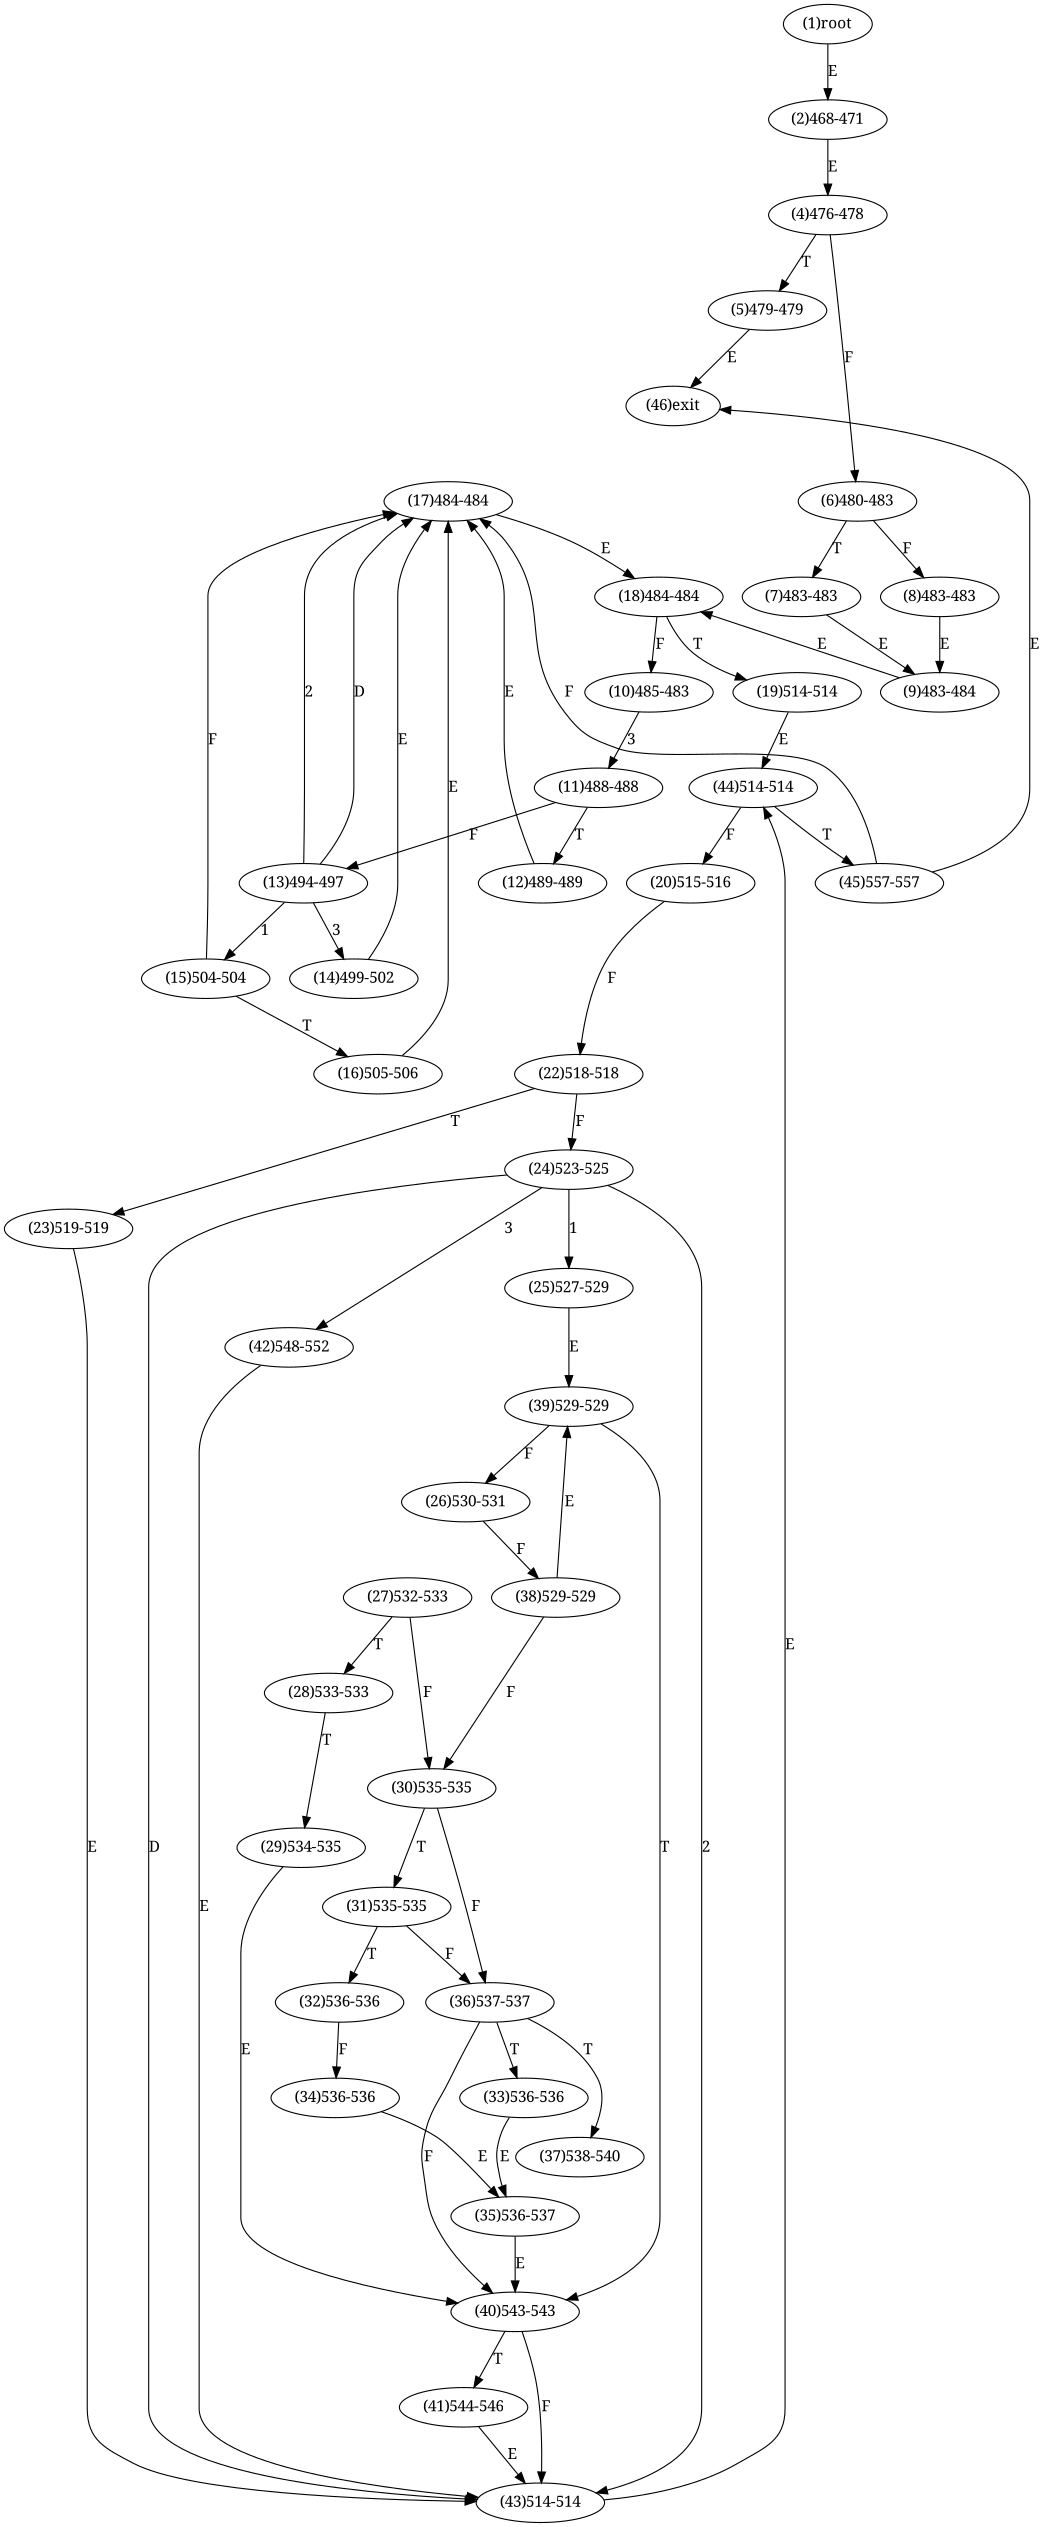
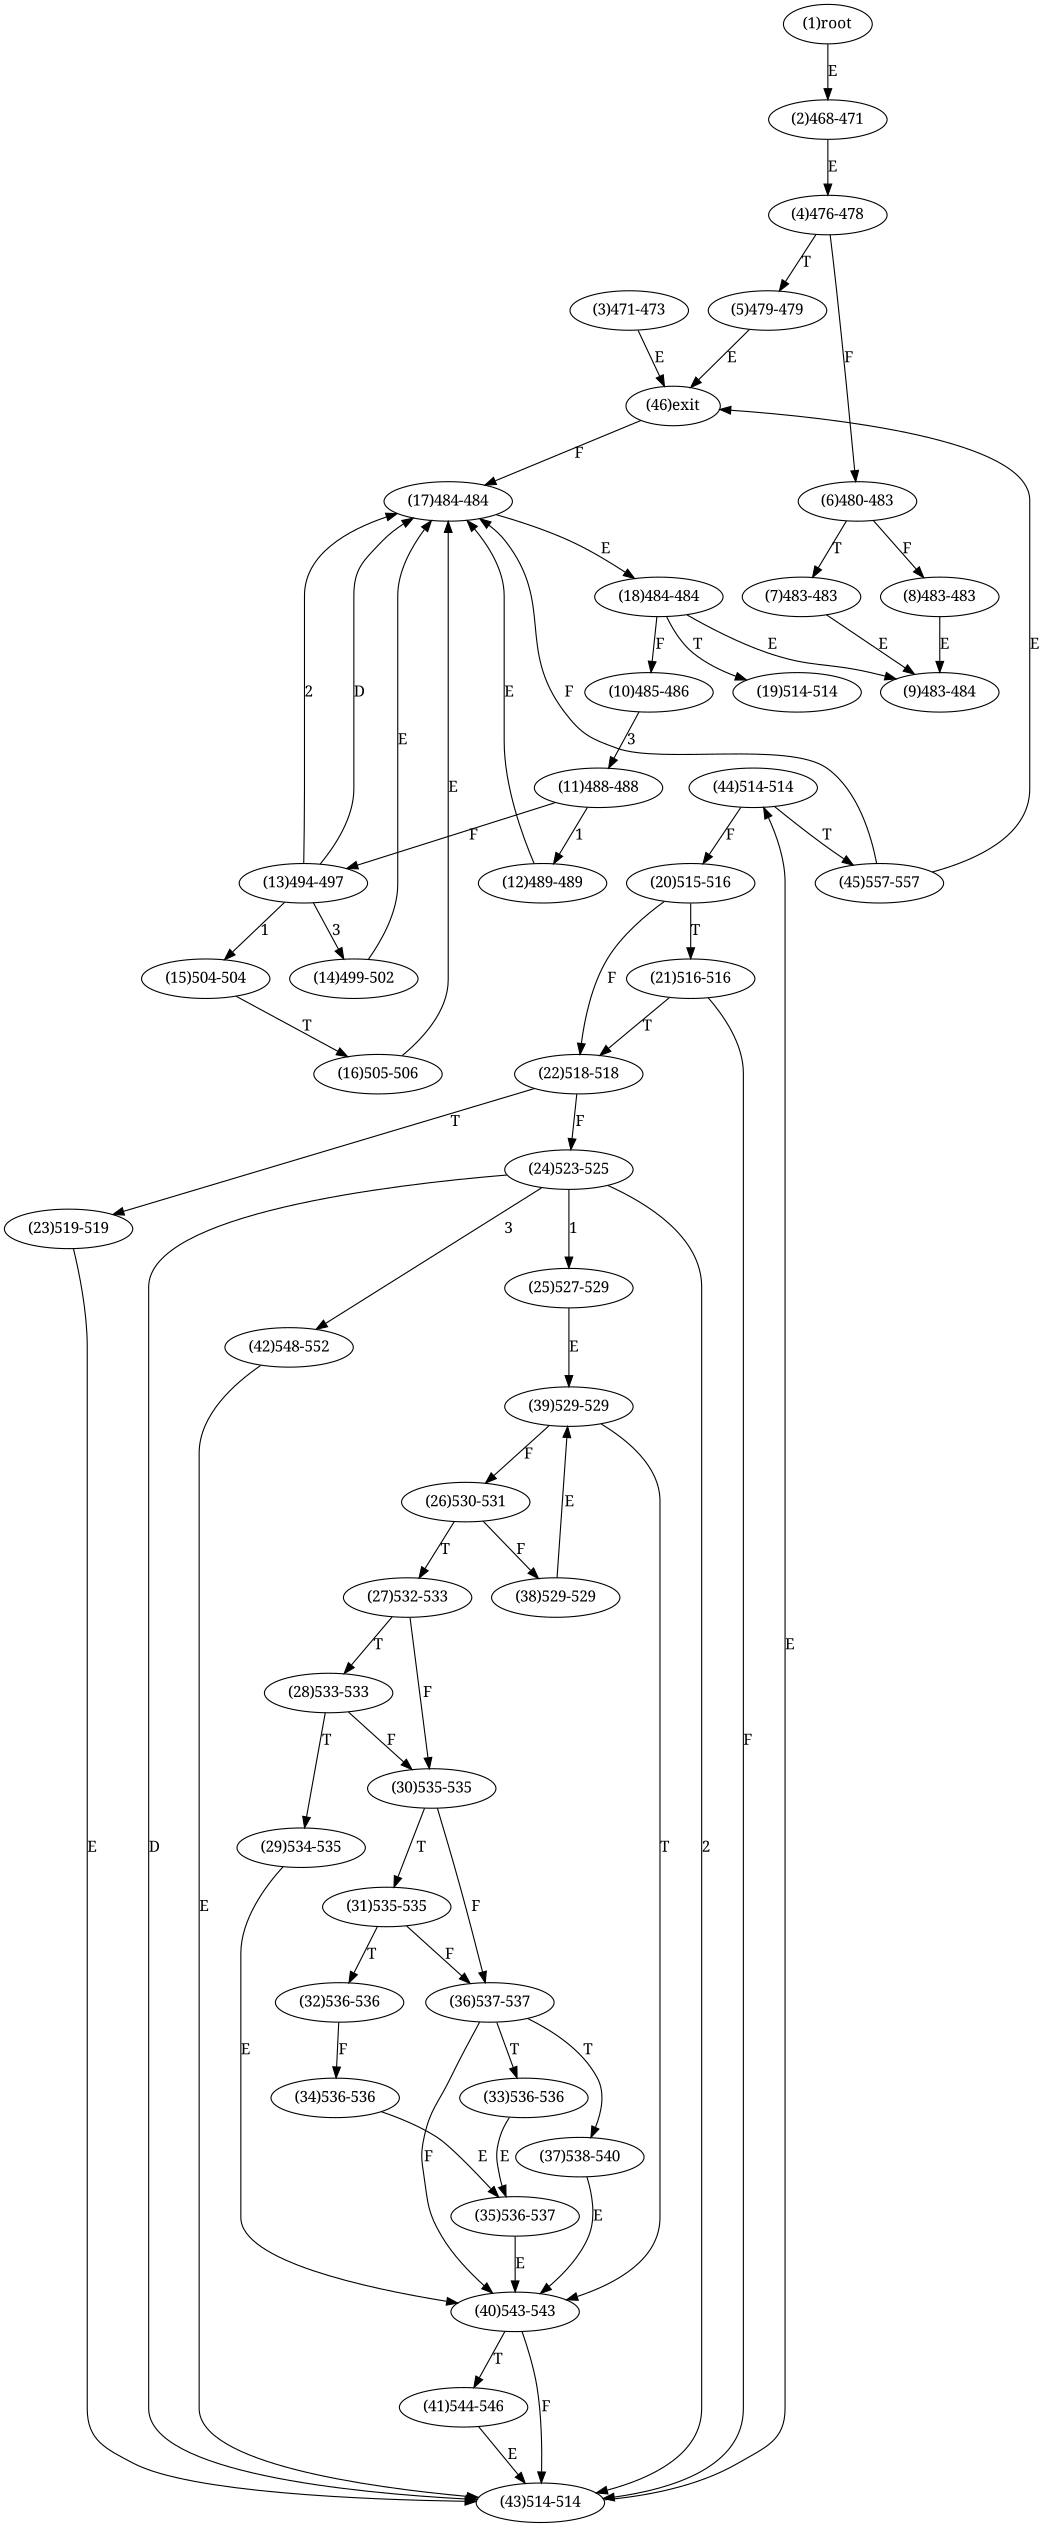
  digraph {
    fontname="Noto Serif"
    node [fontname="Noto Serif"]
    edge [fontname="Noto Serif"]
    n1 [label="(1)root"]
    n2 [label="(2)468-471"]
    n3 [label="(4)476-478"]
    n4 [label="(5)479-479"]
    n5 [label="(6)480-483"]
+   n6 [label="(3)471-473"]
    n7 [label="(46)exit"]
    n8 [label="(7)483-483"]
    n9 [label="(8)483-483"]
    n10 [label="(9)483-484"]
    n11 [label="(18)484-484"]
-   n12 [label="(10)485-483"]
+   n12 [label="(10)485-486"]
    n13 [label="(19)514-514"]
    n14 [label="(11)488-488"]
    n15 [label="(12)489-489"]
    n16 [label="(13)494-497"]
    n17 [label="(17)484-484"]
    n18 [label="(14)499-502"]
    n19 [label="(15)504-504"]
    n20 [label="(16)505-506"]
    n21 [label="(44)514-514"]
    n22 [label="(20)515-516"]
    n23 [label="(45)557-557"]
+   n24 [label="(21)516-516"]
    n25 [label="(22)518-518"]
    n26 [label="(43)514-514"]
    n27 [label="(23)519-519"]
    n28 [label="(24)523-525"]
    n29 [label="(25)527-529"]
    n30 [label="(42)548-552"]
    n31 [label="(39)529-529"]
    n32 [label="(26)530-531"]
    n33 [label="(40)543-543"]
    n34 [label="(27)532-533"]
    n35 [label="(28)533-533"]
    n36 [label="(30)535-535"]
    n37 [label="(29)534-535"]
    n38 [label="(31)535-535"]
    n39 [label="(36)537-537"]
    n40 [label="(38)529-529"]
    n41 [label="(41)544-546"]
    n42 [label="(32)536-536"]
    n43 [label="(34)536-536"]
    n44 [label="(33)536-536"]
    n45 [label="(37)538-540"]
    n46 [label="(35)536-537"]
    n1 -> n2 [label=E]
    n2 -> n3 [label=E]
    n3 -> n4 [label=T]
    n3 -> n5 [label=F]
    n4 -> n7 [label=E]
    n5 -> n8 [label=T]
    n5 -> n9 [label=F]
+   n6 -> n7 [label=E]
    n8 -> n10 [label=E]
    n9 -> n10 [label=E]
-   n10 -> n11 [label=E]
+   n11 -> n10 [label=E]
    n11 -> n12 [label=F]
    n11 -> n13 [label=T]
    n12 -> n14 [label=3]
-   n13 -> n21 [label=E]
-   n14 -> n15 [label=T]
+   n14 -> n15 [label=1]
    n14 -> n16 [label=F]
    n15 -> n17 [label=E]
    n16 -> n17 [label=2]
    n16 -> n17 [label=D]
    n16 -> n18 [label=3]
    n16 -> n19 [label=1]
    n17 -> n11 [label=E]
    n18 -> n17 [label=E]
-   n19 -> n17 [label=F]
+   n7 -> n17 [label=F]
    n19 -> n20 [label=T]
    n20 -> n17 [label=E]
    n21 -> n22 [label=F]
    n21 -> n23 [label=T]
+   n22 -> n24 [label=T]
    n22 -> n25 [label=F]
    n23 -> n7 [label=E]
    n23 -> n17 [label=F]
+   n24 -> n25 [label=T]
+   n24 -> n26 [label=F]
    n25 -> n27 [label=T]
    n25 -> n28 [label=F]
    n26 -> n21 [label=E]
    n27 -> n26 [label=E]
    n28 -> n26 [label=2]
    n28 -> n26 [label=D]
    n28 -> n29 [label=1]
    n28 -> n30 [label=3]
    n29 -> n31 [label=E]
    n30 -> n26 [label=E]
    n31 -> n32 [label=F]
    n31 -> n33 [label=T]
+   n32 -> n34 [label=T]
    n32 -> n40 [label=F]
    n33 -> n26 [label=F]
    n33 -> n41 [label=T]
    n34 -> n35 [label=T]
    n34 -> n36 [label=F]
-   n40 -> n36 [label=F]
+   n35 -> n36 [label=F]
    n35 -> n37 [label=T]
    n36 -> n38 [label=T]
    n36 -> n39 [label=F]
    n37 -> n33 [label=E]
    n38 -> n39 [label=F]
    n38 -> n42 [label=T]
    n39 -> n33 [label=F]
    n39 -> n44 [label=T]
    n39 -> n45 [label=T]
    n40 -> n31 [label=E]
    n41 -> n26 [label=E]
    n42 -> n43 [label=F]
    n43 -> n46 [label=E]
    n44 -> n46 [label=E]
+   n45 -> n33 [label=E]
    n46 -> n33 [label=E]
  }
